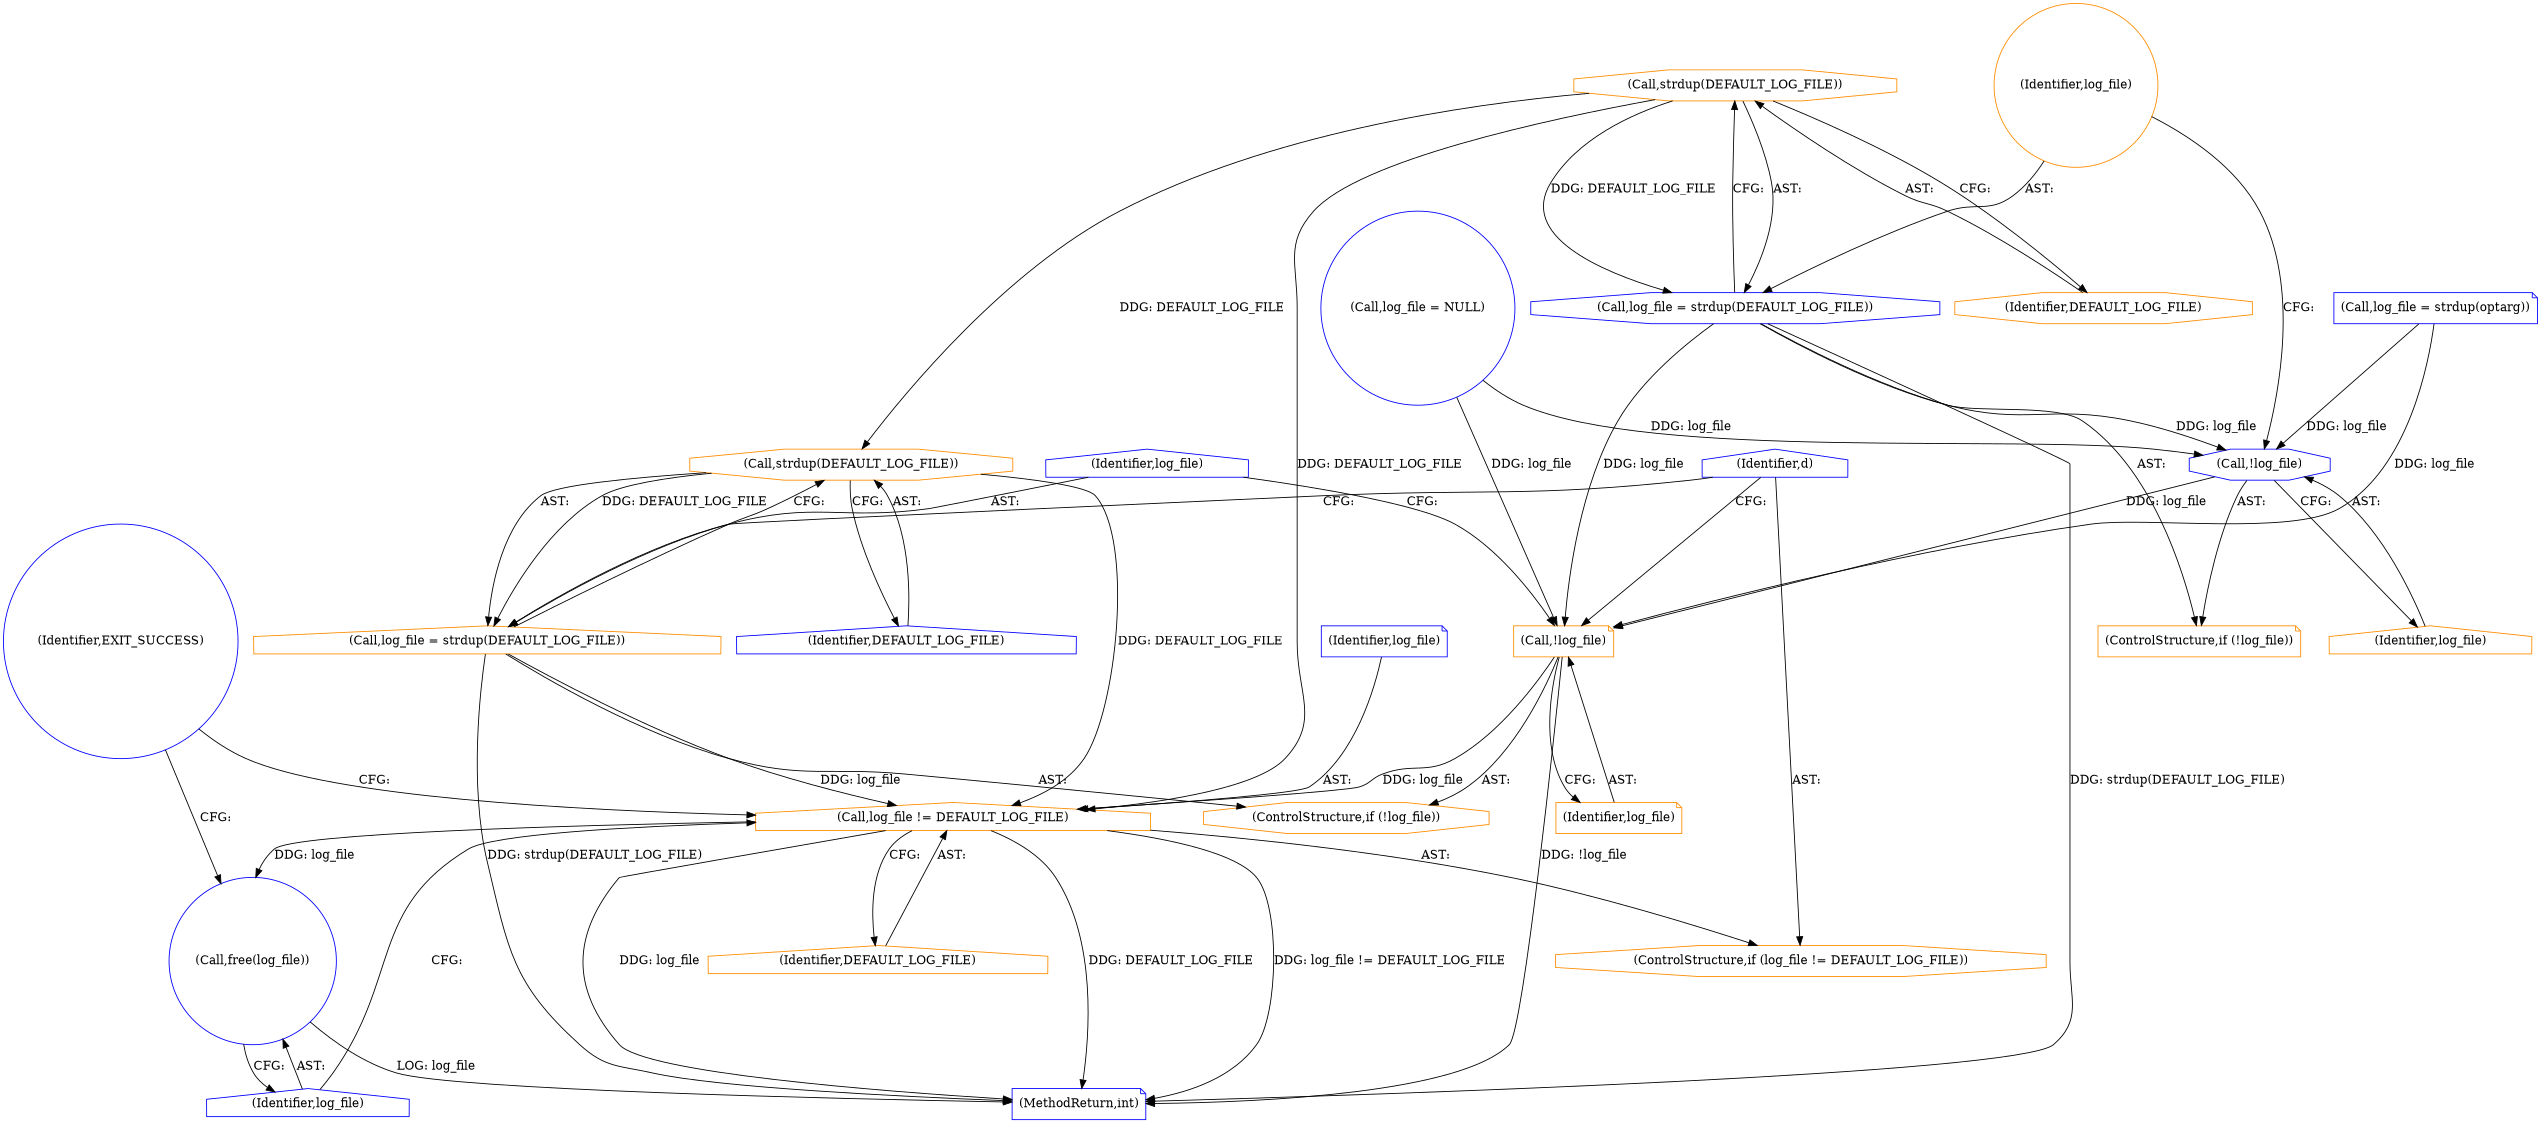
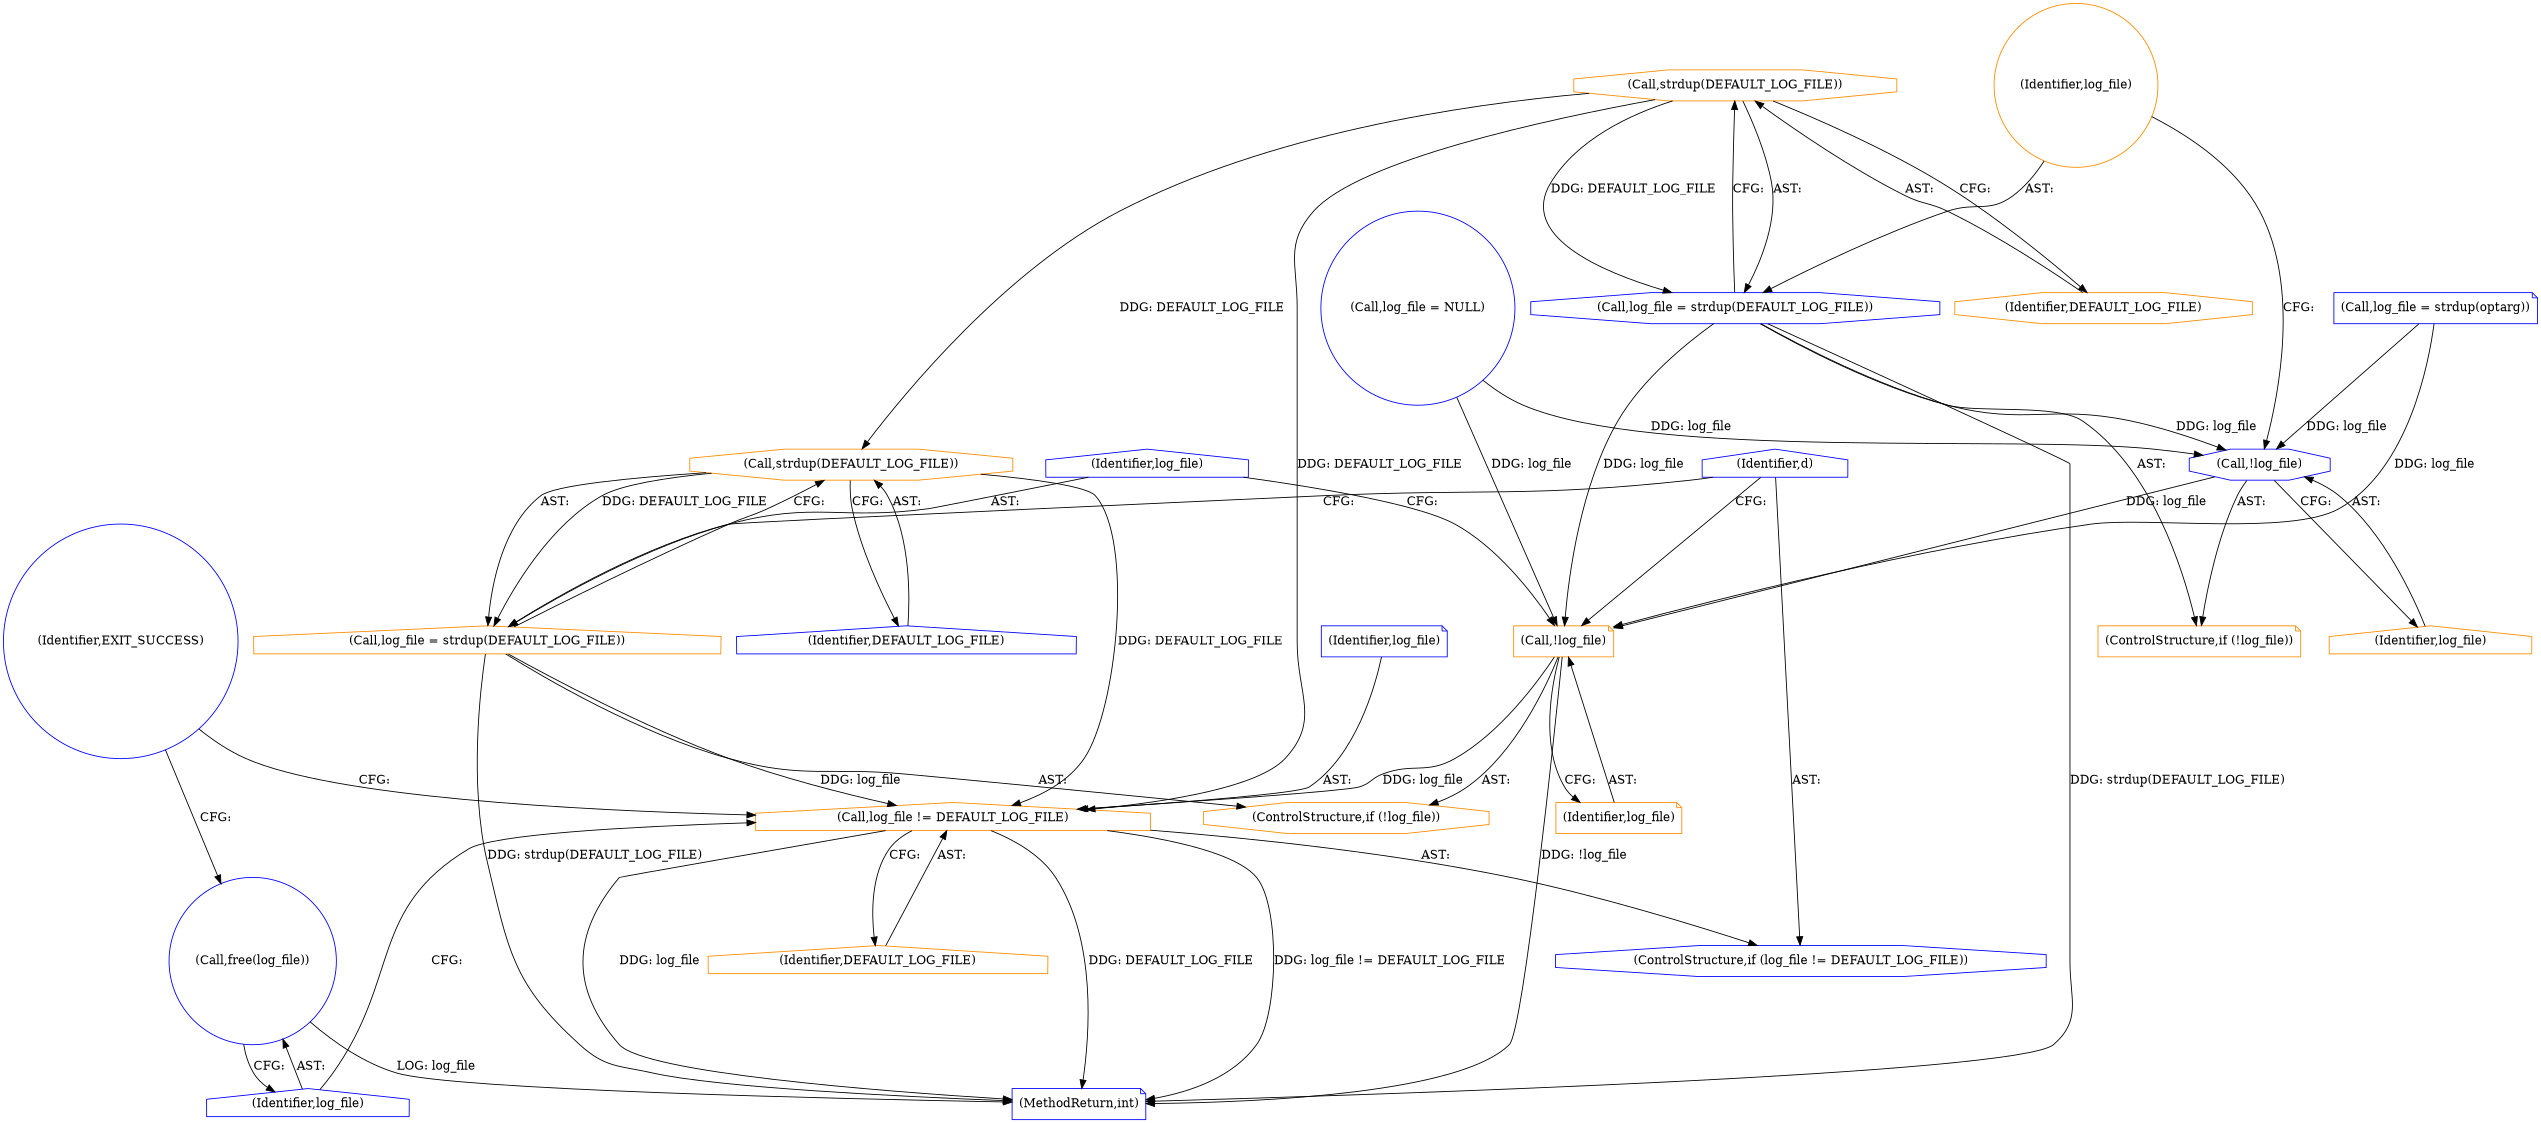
  digraph {
    node [color=darkorange shape=house]
    n1 [label="(Call,strdup(DEFAULT_LOG_FILE))" shape=octagon]
    n2 [color=blue label="(Call,log_file = strdup(DEFAULT_LOG_FILE))" shape=octagon]
    n3 [label="(Call,log_file != DEFAULT_LOG_FILE)"]
    n4 [label="(Call,strdup(DEFAULT_LOG_FILE))" shape=octagon]
    n5 [label="(Identifier,DEFAULT_LOG_FILE)" shape=octagon]
    n6 [color=blue label="(Call,!log_file)" shape=octagon]
    n7 [label="(Call,!log_file)" shape=note]
    n8 [label="(ControlStructure,if (!log_file))" shape=note]
    n9 [color=blue label="(MethodReturn,int)" shape=note]
    n10 [color=blue label="(Call,free(log_file))" shape=circle]
    n11 [label="(Identifier,DEFAULT_LOG_FILE)"]
-   n12 [label="(ControlStructure,if (log_file != DEFAULT_LOG_FILE))" shape=octagon]
+   n12 [color=blue label="(ControlStructure,if (log_file != DEFAULT_LOG_FILE))" shape=octagon]
    n13 [label="(Call,log_file = strdup(DEFAULT_LOG_FILE))"]
    n14 [color=blue label="(Identifier,DEFAULT_LOG_FILE)"]
    n15 [label="(Identifier,log_file)"]
    n16 [label="(Identifier,log_file)" shape=note]
    n17 [label="(ControlStructure,if (!log_file))" shape=octagon]
    n18 [color=blue label="(Identifier,log_file)"]
    n19 [color=blue label="(Identifier,log_file)" shape=note]
    n20 [color=blue label="(Identifier,log_file)"]
    n21 [color=blue label="(Identifier,EXIT_SUCCESS)" shape=circle]
    n22 [color=blue label="(Call,log_file = strdup(optarg))" shape=note]
    n23 [color=blue label="(Identifier,d)"]
    n24 [color=blue label="(Call,log_file = NULL)" shape=circle]
    n25 [label="(Identifier,log_file)" shape=circle]
    n1 -> n2 [label="AST: "]
    n1 -> n2 [label="DDG: DEFAULT_LOG_FILE"]
    n1 -> n3 [label="DDG: DEFAULT_LOG_FILE"]
    n1 -> n4 [label="DDG: DEFAULT_LOG_FILE"]
    n1 -> n5 [label="CFG: "]
    n2 -> n1 [label="CFG: "]
    n2 -> n6 [label="DDG: log_file"]
    n2 -> n7 [label="DDG: log_file"]
    n2 -> n8 [label="AST: "]
    n2 -> n9 [label="DDG: strdup(DEFAULT_LOG_FILE)"]
    n3 -> n9 [label="DDG: log_file"]
    n3 -> n9 [label="DDG: DEFAULT_LOG_FILE"]
    n3 -> n9 [label="DDG: log_file != DEFAULT_LOG_FILE"]
-   n3 -> n10 [label="DDG: log_file"]
    n3 -> n11 [label="CFG: "]
    n3 -> n12 [label="AST: "]
    n4 -> n3 [label="DDG: DEFAULT_LOG_FILE"]
    n4 -> n13 [label="AST: "]
    n4 -> n13 [label="DDG: DEFAULT_LOG_FILE"]
    n4 -> n14 [label="CFG: "]
    n5 -> n1 [label="AST: "]
    n6 -> n7 [label="DDG: log_file"]
    n6 -> n8 [label="AST: "]
    n6 -> n15 [label="CFG: "]
    n7 -> n3 [label="DDG: log_file"]
    n7 -> n9 [label="DDG: !log_file"]
    n7 -> n16 [label="CFG: "]
    n7 -> n17 [label="AST: "]
    n10 -> n9 [label="LOG: log_file"]
    n10 -> n18 [label="CFG: "]
    n11 -> n3 [label="AST: "]
    n13 -> n3 [label="DDG: log_file"]
    n13 -> n4 [label="CFG: "]
    n13 -> n9 [label="DDG: strdup(DEFAULT_LOG_FILE)"]
    n13 -> n17 [label="AST: "]
    n14 -> n4 [label="AST: "]
    n15 -> n6 [label="AST: "]
    n16 -> n7 [label="AST: "]
    n18 -> n3 [label="CFG: "]
    n18 -> n10 [label="AST: "]
    n19 -> n3 [label="AST: "]
    n20 -> n7 [label="CFG: "]
    n20 -> n13 [label="AST: "]
    n21 -> n3 [label="CFG: "]
    n21 -> n10 [label="CFG: "]
    n22 -> n6 [label="DDG: log_file"]
    n22 -> n7 [label="DDG: log_file"]
    n23 -> n7 [label="CFG: "]
    n23 -> n12 [label="AST: "]
    n23 -> n13 [label="CFG: "]
    n24 -> n6 [label="DDG: log_file"]
    n24 -> n7 [label="DDG: log_file"]
    n25 -> n2 [label="AST: "]
    n25 -> n6 [label="CFG: "]
  }
